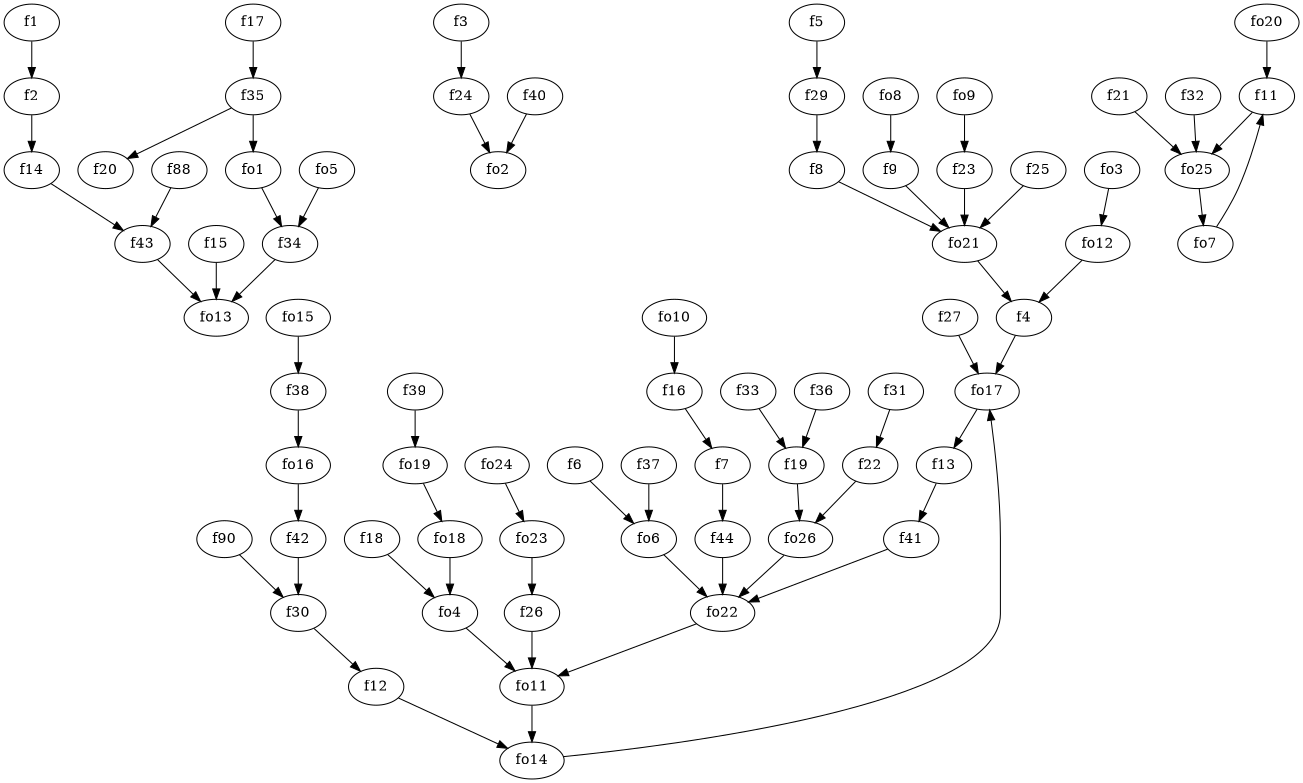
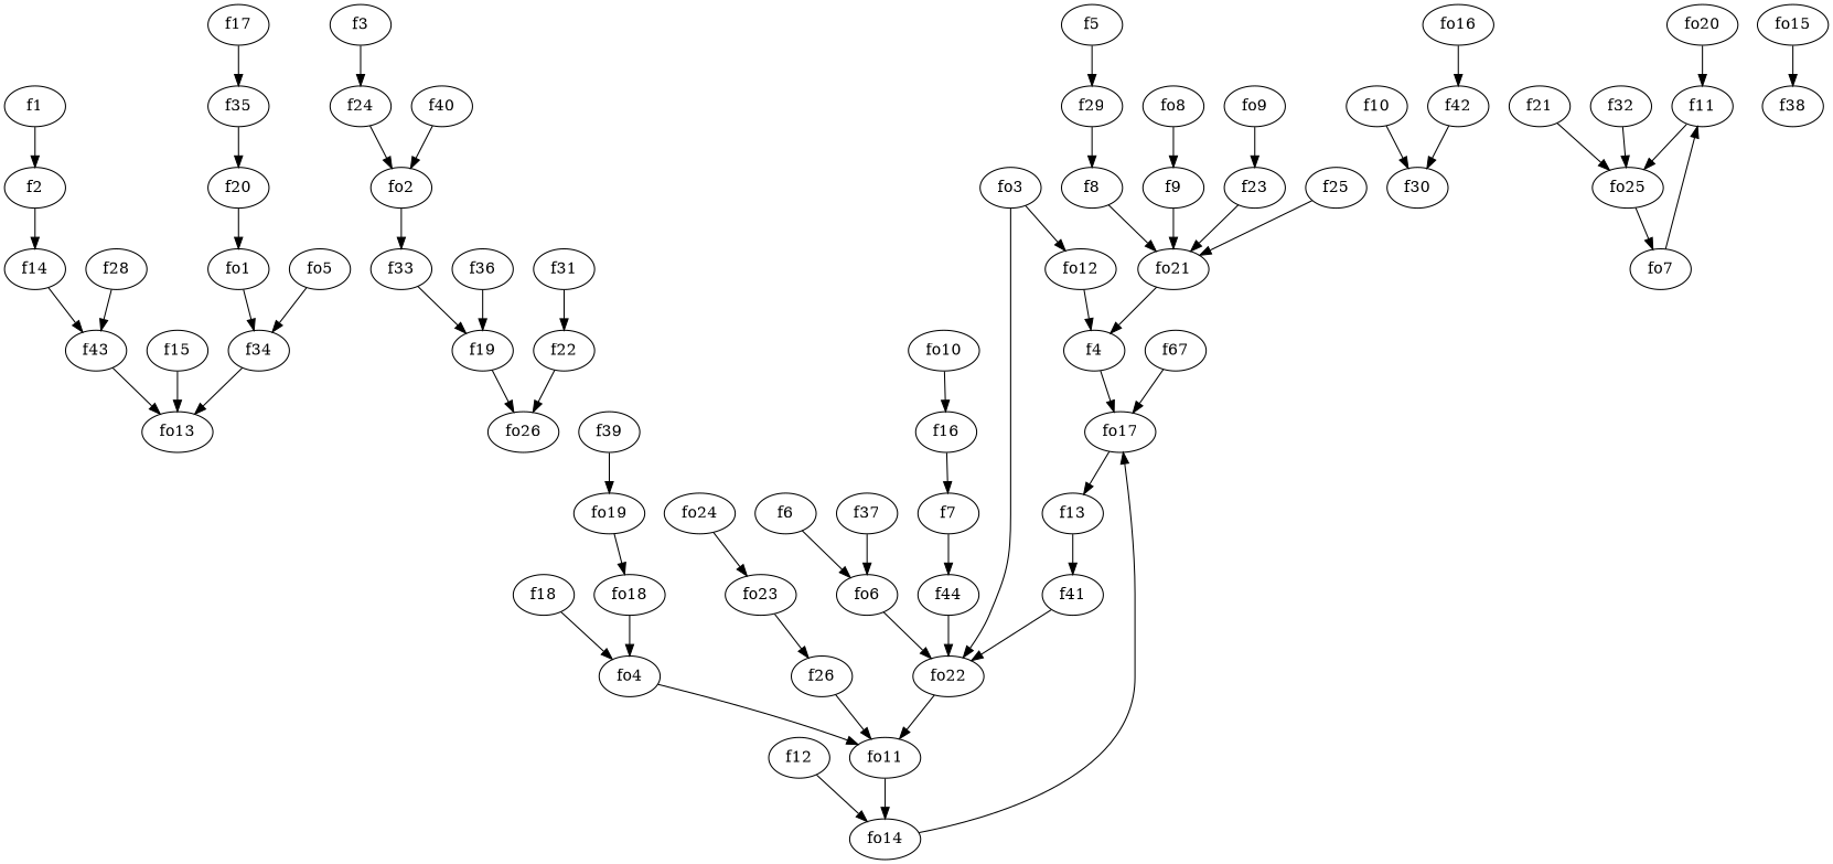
  strict digraph {
    edge [weight=2]
    f1
    f2
    f14
    f43
    f3
    f24
    fo2
    f4
    fo17
    f13
    f5
    f29
    f8
    f6
    fo6
    fo22
    f7
    f44
    fo21
    f9
-   f10 [label=f90]
+   f10
    f30
    f12
    f11
    fo25
    fo7
    fo14
    f41
    fo13
    f15
    f16
    f17
    f35
    f20
    f18
    fo4
    fo11
    f19
    fo26
    fo1
    f34
    f21
    f22
    f23
    f33
    f25
    f26
-   f27
-   f28 [label=f88]
+   f27 [label=f67]
+   f28
    f31
    f32
    f36
    f37
    f38
    fo16
    f42
    f39
    fo19
    fo18
    f40
    fo3
    fo12
    fo5
    fo8
    fo9
    fo10
    fo15
    fo20
    fo23
    fo24
    f1 -> f2
    f2 -> f14
    f14 -> f43
    f43 -> fo13
    f3 -> f24
    f24 -> fo2
+   fo2 -> f33
    f4 -> fo17
    fo17 -> f13
    f13 -> f41
    f5 -> f29
    f29 -> f8
    f8 -> fo21
    f6 -> fo6
    fo6 -> fo22
    fo22 -> fo11
    f7 -> f44
    f44 -> fo22
    fo21 -> f4
    f9 -> fo21
    f10 -> f30
-   f30 -> f12
    f12 -> fo14
    f11 -> fo25
    fo25 -> fo7
    fo7 -> f11
    fo14 -> fo17
    f41 -> fo22
    f15 -> fo13
    f16 -> f7
    f17 -> f35
    f35 -> f20
-   f35 -> fo1
+   f20 -> fo1
    f18 -> fo4
    fo4 -> fo11
    fo11 -> fo14
    f19 -> fo26
-   fo26 -> fo22
+   fo3 -> fo22
    fo1 -> f34
    f34 -> fo13
    f21 -> fo25
    f22 -> fo26
    f23 -> fo21
    f33 -> f19
    f25 -> fo21
    f26 -> fo11
    f27 -> fo17
    f28 -> f43
    f31 -> f22
    f32 -> fo25
    f36 -> f19
    f37 -> fo6
-   f38 -> fo16
    fo16 -> f42
    f42 -> f30
    f39 -> fo19
    fo19 -> fo18
    fo18 -> fo4
    f40 -> fo2
    fo3 -> fo12
    fo12 -> f4
    fo5 -> f34
    fo8 -> f9
    fo9 -> f23
    fo10 -> f16
    fo15 -> f38
    fo20 -> f11
    fo23 -> f26
    fo24 -> fo23
  }
